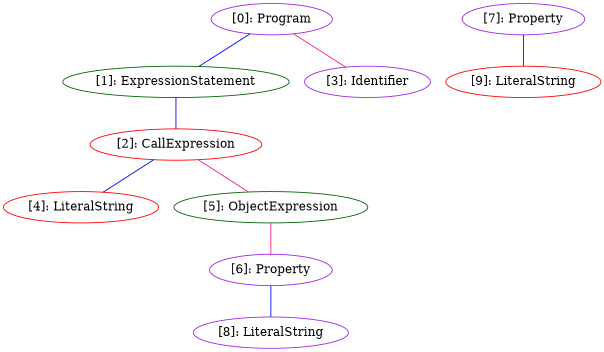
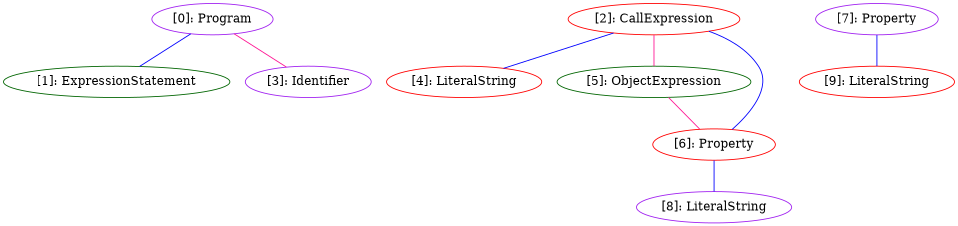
  graph {
    node [color=purple]
    edge [color=blue]
    n1 [label="[0]: Program"]
    n2 [color=darkgreen label="[1]: ExpressionStatement"]
    n3 [label="[3]: Identifier"]
    n4 [color=red label="[2]: CallExpression"]
    n5 [color=red label="[4]: LiteralString"]
    n6 [color=darkgreen label="[5]: ObjectExpression"]
-   n7 [label="[6]: Property"]
+   n7 [color=red label="[6]: Property"]
    n8 [label="[8]: LiteralString"]
    n9 [label="[7]: Property"]
    n10 [color=red label="[9]: LiteralString"]
    n1 -- n2
    n1 -- n3 [color=deeppink]
-   n2 -- n4
+   n7 -- n4
    n4 -- n5
    n4 -- n6 [color=deeppink]
    n6 -- n7 [color=deeppink]
    n7 -- n8
    n9 -- n10
  }
